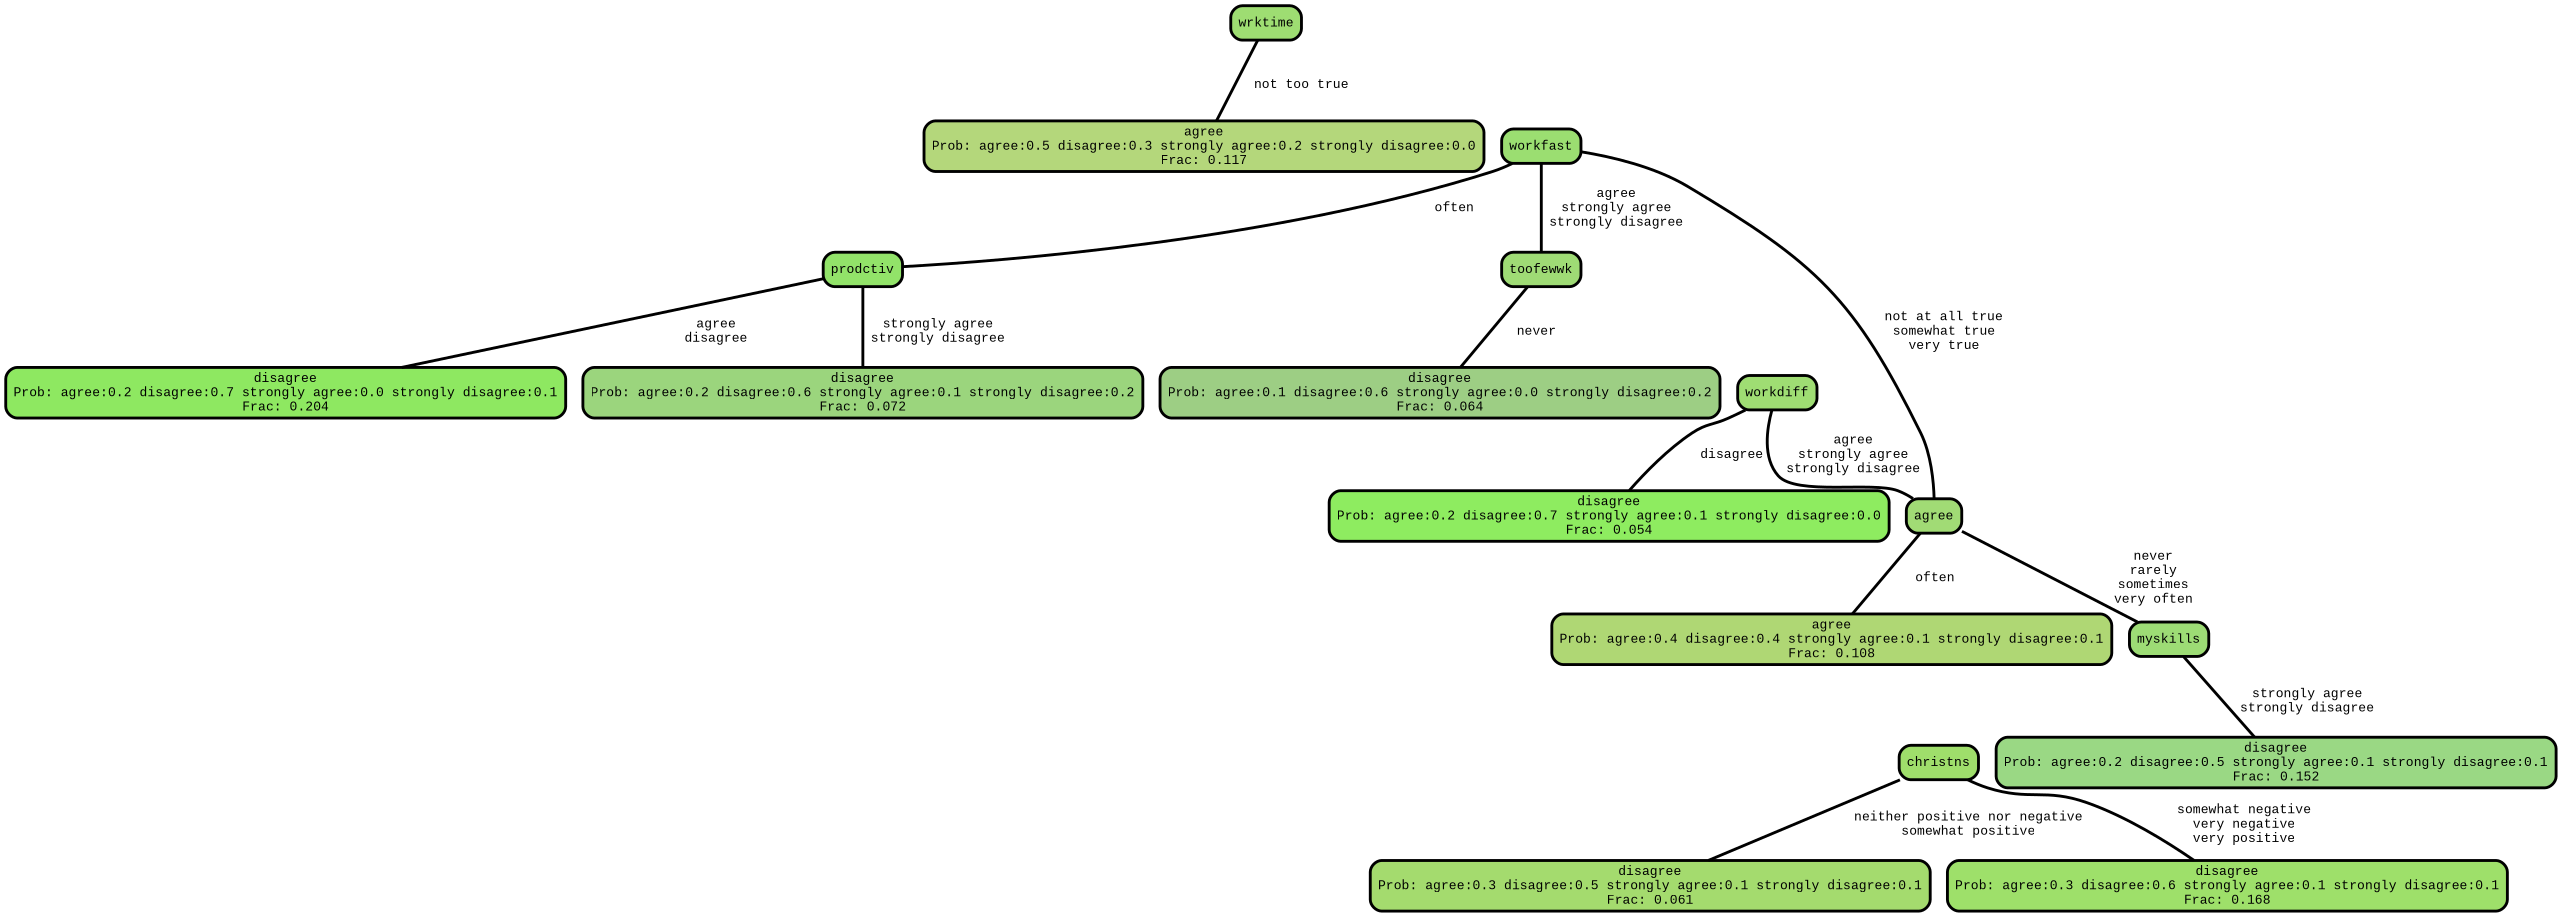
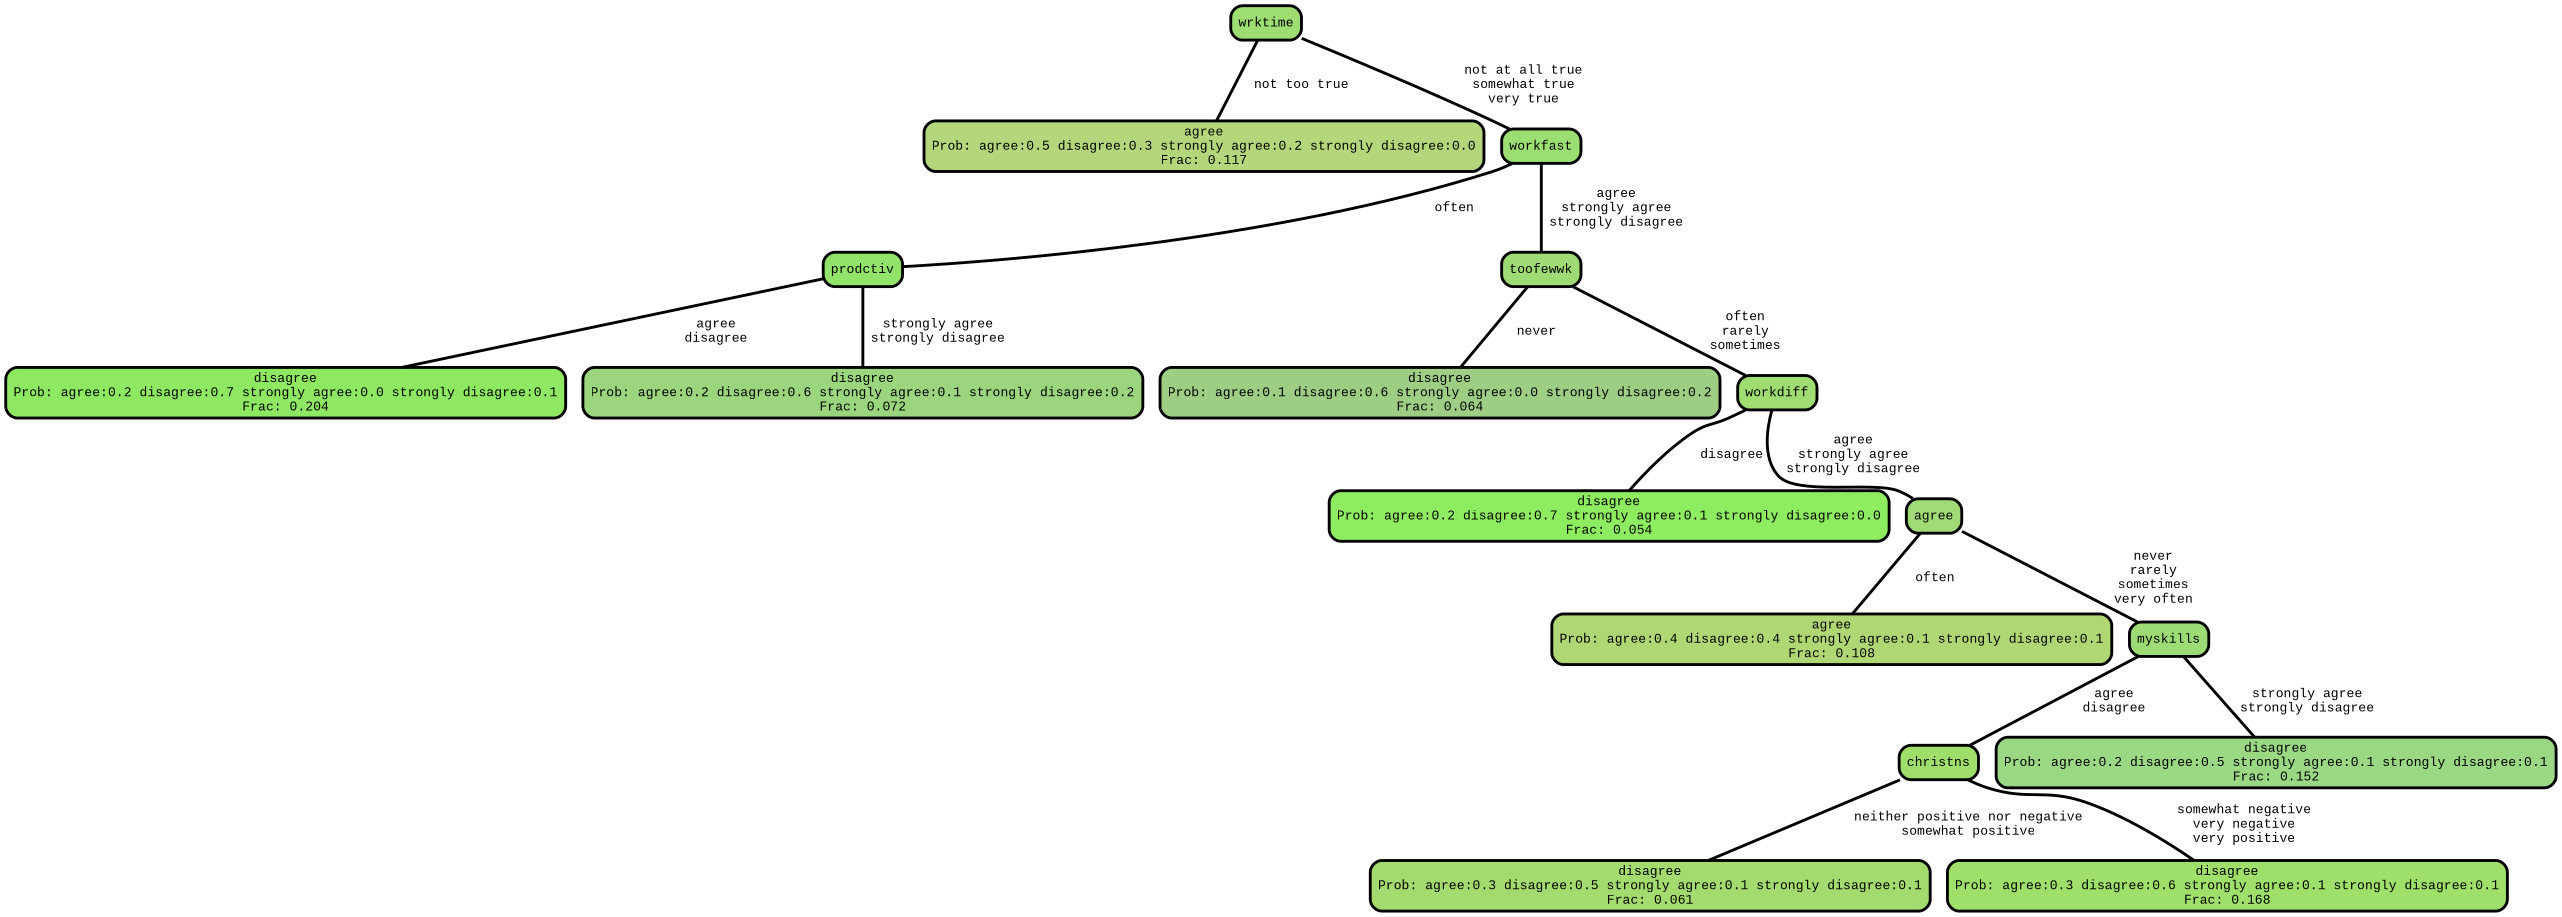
  graph {
    fontname="Liberation Mono"
    ranksep="0 equally"
    splines=straight
    node [color=black fontcolor=black fontname="Liberation Mono" penwidth=3 shape=box style="filled, rounded"]
    edge [color=black fontname="Liberation Mono" penwidth=3]
    n1 [fillcolor="#b4d77b" label="agree\nProb: agree:0.5 disagree:0.3 strongly agree:0.2 strongly disagree:0.0\nFrac: 0.117"]
    n2 [fillcolor="#9edd72" label=wrktime]
    n3 [fillcolor="#9bde71" label=workfast]
    n4 [fillcolor="#92e369" label=prodctiv]
    n5 [fillcolor="#9fdb75" label=toofewwk]
    n6 [fillcolor="#8ee861" label="disagree\nProb: agree:0.2 disagree:0.7 strongly agree:0.0 strongly disagree:0.1\nFrac: 0.204"]
    n7 [fillcolor="#9bd57d" label="disagree\nProb: agree:0.2 disagree:0.6 strongly agree:0.1 strongly disagree:0.2\nFrac: 0.072"]
    n8 [fillcolor="#9dce84" label="disagree\nProb: agree:0.1 disagree:0.6 strongly agree:0.0 strongly disagree:0.2\nFrac: 0.064"]
    n9 [fillcolor="#9fdd73" label=workdiff]
    n10 [fillcolor="#8eec60" label="disagree\nProb: agree:0.2 disagree:0.7 strongly agree:0.1 strongly disagree:0.0\nFrac: 0.054"]
    n11 [fillcolor="#a1db75" label=agree]
    n12 [fillcolor="#afd774" label="agree\nProb: agree:0.4 disagree:0.4 strongly agree:0.1 strongly disagree:0.1\nFrac: 0.108"]
    n13 [fillcolor="#9ddc75" label=myskills]
    n14 [fillcolor="#9fde6b" label=christns]
    n15 [fillcolor="#9ad884" label="disagree\nProb: agree:0.2 disagree:0.5 strongly agree:0.1 strongly disagree:0.1\nFrac: 0.152"]
    n16 [fillcolor="#a4db6e" label="disagree\nProb: agree:0.3 disagree:0.5 strongly agree:0.1 strongly disagree:0.1\nFrac: 0.061"]
    n17 [fillcolor="#9ee06a" label="disagree\nProb: agree:0.3 disagree:0.6 strongly agree:0.1 strongly disagree:0.1\nFrac: 0.168"]
    subgraph sub_1 {
      rank=same
    }
    n2 -- n1 [label=" not too true"]
-   n11 -- n3 [label=" not at all true\n somewhat true\n very true"]
+   n2 -- n3 [label=" not at all true\n somewhat true\n very true"]
    n3 -- n4 [label=" often"]
    n3 -- n5 [label=" agree\n strongly agree\n strongly disagree"]
    n4 -- n6 [label=" agree\n disagree"]
    n4 -- n7 [label=" strongly agree\n strongly disagree"]
    n5 -- n8 [label=" never"]
+   n5 -- n9 [label=" often\n rarely\n sometimes"]
    n9 -- n10 [label=" disagree"]
    n9 -- n11 [label=" agree\n strongly agree\n strongly disagree"]
    n11 -- n12 [label=" often"]
    n11 -- n13 [label=" never\n rarely\n sometimes\n very often"]
+   n13 -- n14 [label=" agree\n disagree"]
    n13 -- n15 [label=" strongly agree\n strongly disagree"]
    n14 -- n16 [label=" neither positive nor negative\n somewhat positive"]
    n14 -- n17 [label=" somewhat negative\n very negative\n very positive"]
  }
